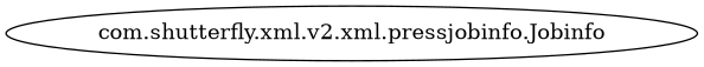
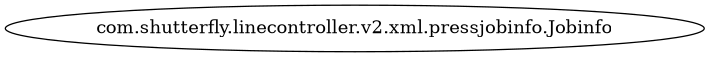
  digraph {
    concentrate=true
    rankdir=LR
    ranksep=2.0
    fontname="DejaVu Serif"
-   "com.shutterfly.linecontroller.v2.xml.pressjobinfo.Jobinfo" [fontname="DejaVu Serif" label="com.shutterfly.xml.v2.xml.pressjobinfo.Jobinfo"]
+   "com.shutterfly.linecontroller.v2.xml.pressjobinfo.Jobinfo" [fontname="DejaVu Serif"]
  }
